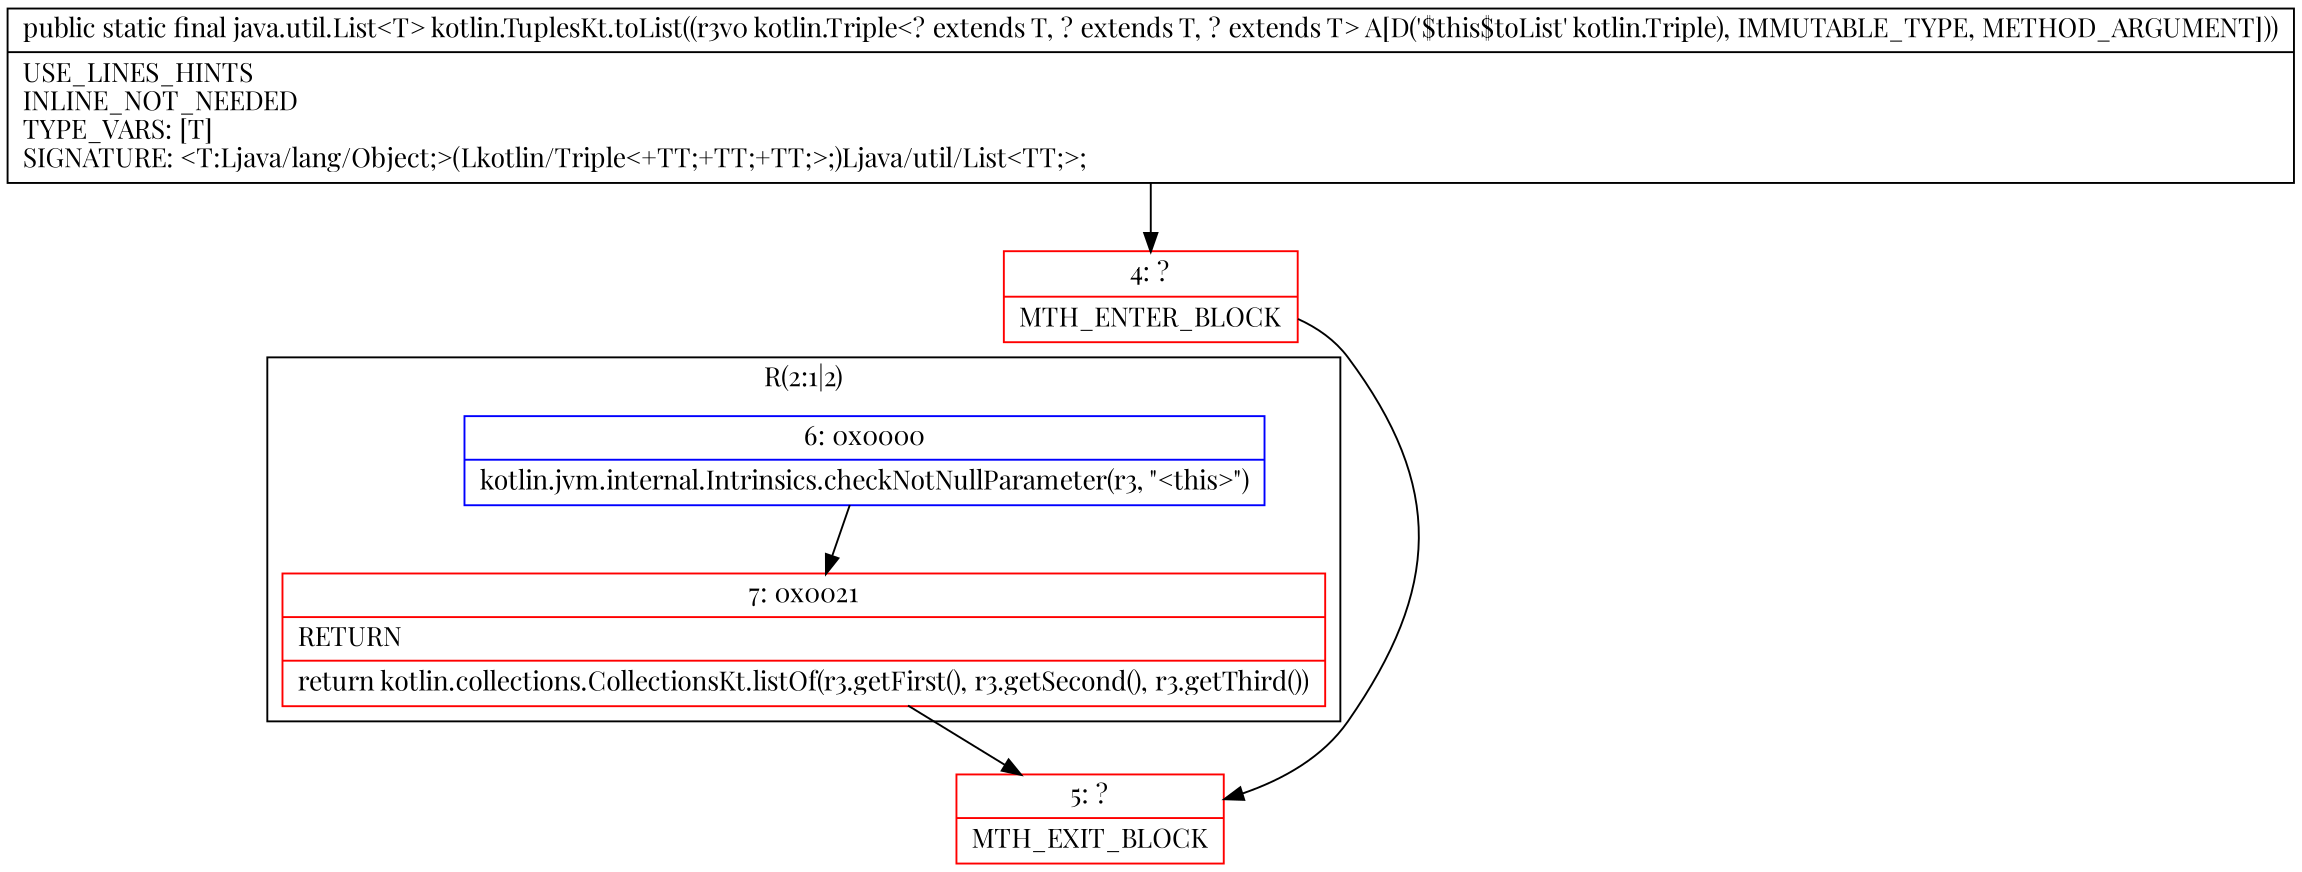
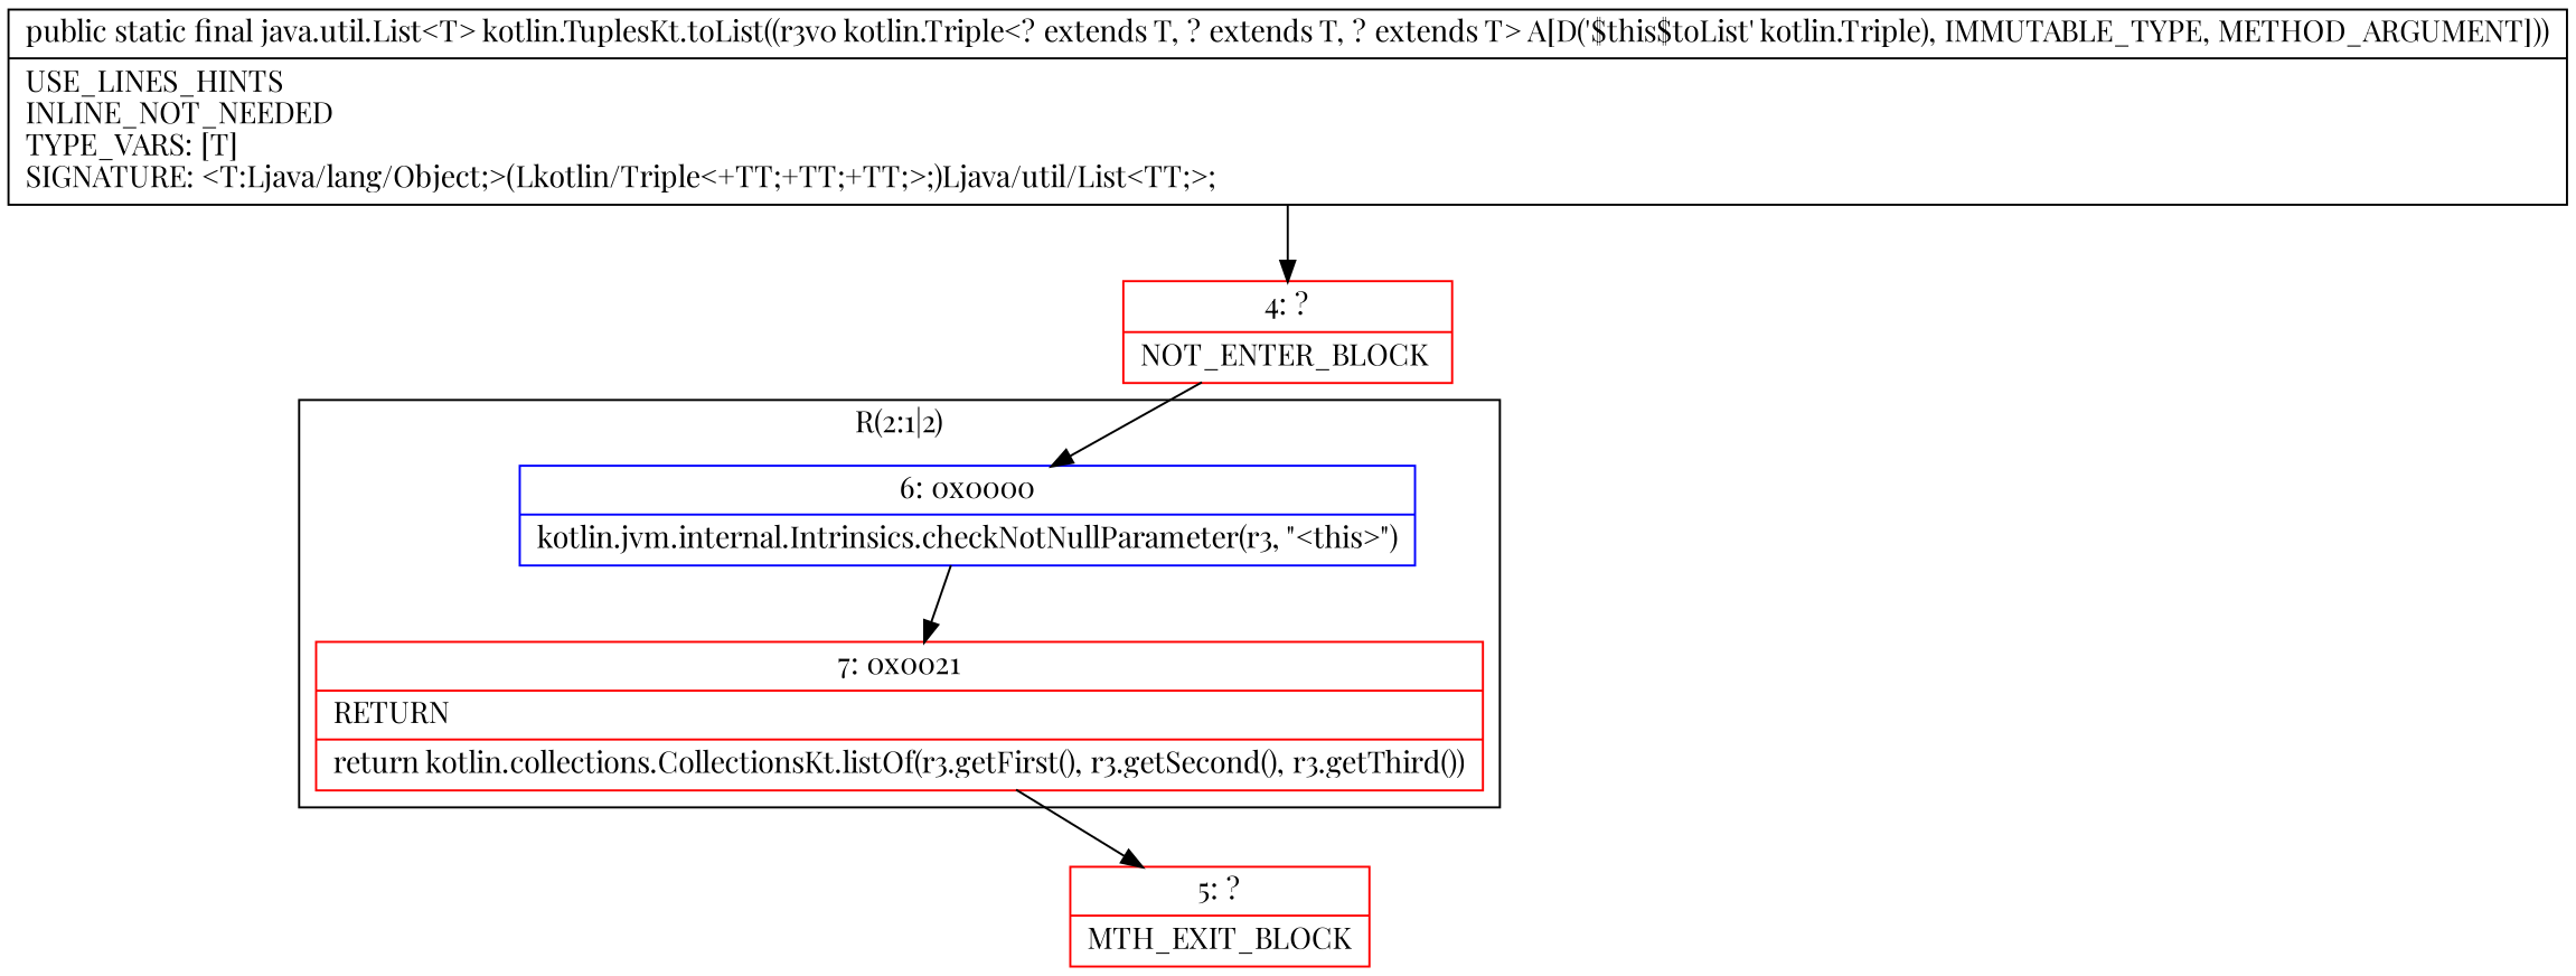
  digraph {
    fontname="Playfair Display"
    node [color=red fontname="Playfair Display" shape=record]
    edge [fontname="Playfair Display"]
    n1 [color=blue label="{6\:\ 0x0000|kotlin.jvm.internal.Intrinsics.checkNotNullParameter(r3, \"\<this\>\")\l}"]
    n2 [label="{7\:\ 0x0021|RETURN\l|return kotlin.collections.CollectionsKt.listOf(r3.getFirst(), r3.getSecond(), r3.getThird())\l}"]
    n3 [label="{5\:\ ?|MTH_EXIT_BLOCK\l}"]
-   n4 [label="{4\:\ ?|MTH_ENTER_BLOCK\l}"]
+   n4 [label="{4\:\ ?|NOT_ENTER_BLOCK\l}"]
    n5 [label="{public static final java.util.List\<T\> kotlin.TuplesKt.toList((r3v0 kotlin.Triple\<? extends T, ? extends T, ? extends T\> A[D('$this$toList' kotlin.Triple), IMMUTABLE_TYPE, METHOD_ARGUMENT]))  | USE_LINES_HINTS\lINLINE_NOT_NEEDED\lTYPE_VARS: [T]\lSIGNATURE: \<T:Ljava\/lang\/Object;\>(Lkotlin\/Triple\<+TT;+TT;+TT;\>;)Ljava\/util\/List\<TT;\>;\l}" color=""]
    subgraph cluster_1 {
      label="R(2:1|2)"
      n1
      n2
    }
    n1 -> n2
    n2 -> n3
-   n4 -> n3
+   n4 -> n1
    n5 -> n4
  }
